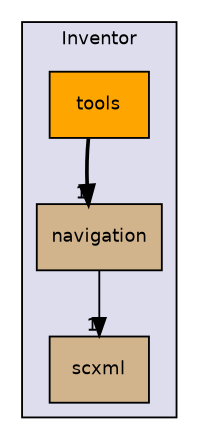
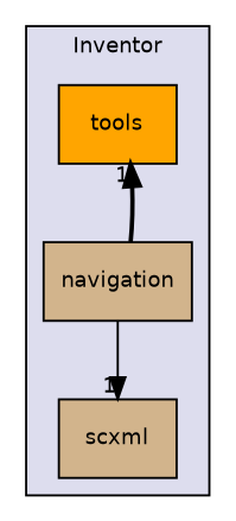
  digraph {
    compound=true
    node [fillcolor=tan fontname=Helvetica fontsize=10 shape=box style=filled]
    edge [headlabel=1 labeldistance=1.5 labelfontname=Helvetica labelfontsize=10]
    n1 [fillcolor=orange label=tools]
    n2 [label=scxml]
    n3 [label=navigation pencolor=black]
    subgraph cluster_1 {
      bgcolor="#ddddee"
      fontname=Helvetica
      fontsize=10
      label=Inventor
      pencolor=black
      n1
      n2
      n3
    }
-   n1 -> n3 [style=bold]
+   n3 -> n1 [style=bold]
    n3 -> n2 [style=solid]
  }
